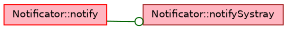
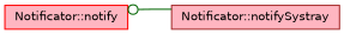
  digraph {
    rankdir=LR
    node [fillcolor=lightpink fontname=Helvetica fontsize=10 shape=record style=filled]
    n1 [color=red fontcolor=black height=0.2 label="Notificator::notify" width=0.4]
    n2 [color=brown height=0.2 label="Notificator::notifySystray" width=0.4]
-   n1 -> n2 [color=darkgreen fontname=Helvetica fontsize=10 labelfontname=Helvetica labelfontsize=10 style=solid arrowhead=odot]
+   n2 -> n1 [color=darkgreen fontname=Helvetica fontsize=10 labelfontname=Helvetica labelfontsize=10 style=solid arrowhead=odot]
  }
